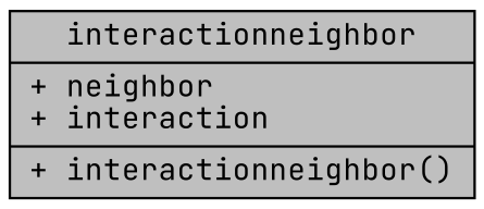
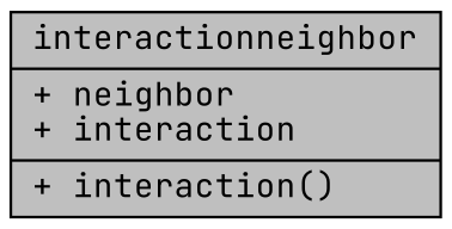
  digraph {
    fontname="JetBrains Mono"
-   n1 [color=black fillcolor=grey75 fontcolor=black fontname="JetBrains Mono" fontsize=12 height=0.2 label="{interactionneighbor\n|+ neighbor\l+ interaction\l|+ interactionneighbor()\l}" shape=record style=filled width=0.4]
+   n1 [color=black fillcolor=grey75 fontcolor=black fontname="JetBrains Mono" fontsize=12 height=0.2 label="{interactionneighbor\n|+ neighbor\l+ interaction\l|+ interaction()\l}" shape=record style=filled width=0.4]
  }
